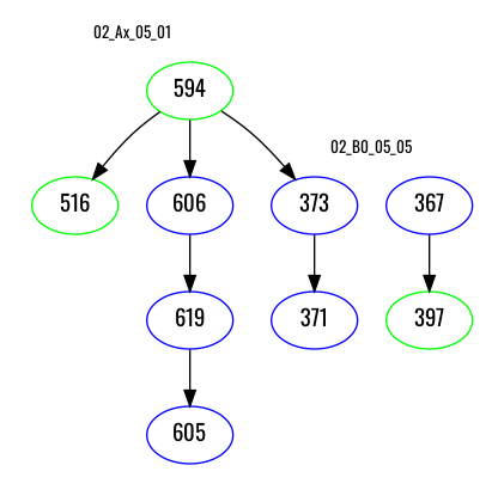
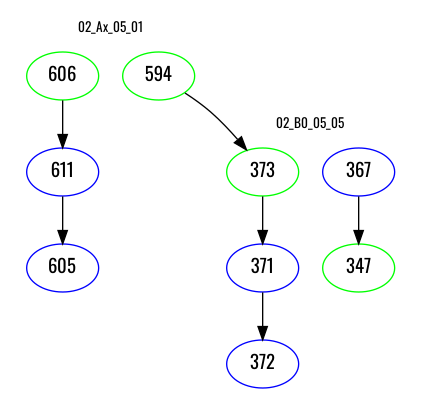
  digraph {
    fontname=Oswald
    node [color=blue fontname=Oswald]
    edge [color=black fontname=Oswald]
    n1 [color=green label=594]
-   n2 [color=green label=516]
-   n3 [label=606]
-   n4 [label=619]
+   n3 [color=green label=606]
+   n4 [label=611]
    n5 [label=605]
    n6 [label=367]
-   n7 [color=green label=397]
-   n8 [label=373]
+   n7 [color=green label=347]
+   n8 [color=green label=373]
    n9 [label=371]
+   n10 [label=372]
    subgraph cluster_1 {
      color=white
      fontsize=10
      label="02_Ax_05_01"
      n1
-     n2
      n3
      n4
      n5
    }
    subgraph cluster_2 {
      color=white
      fontsize=10
      label="02_B0_05_05"
      n6
      n7
      n8
      n9
+     n10
    }
-   n1 -> n2
-   n1 -> n3
    n1 -> n8
    n3 -> n4
    n4 -> n5
    n6 -> n7
    n8 -> n9
+   n9 -> n10
  }
